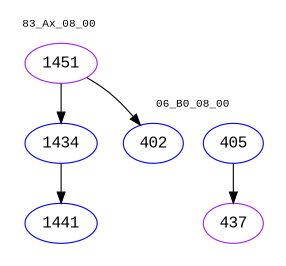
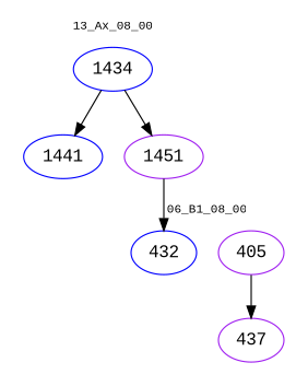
  digraph {
    fontname="Liberation Mono"
    node [color=blue fontname="Liberation Mono"]
    edge [color=black fontname="Liberation Mono"]
    n1 [label=1434]
    n2 [label=1441]
    n3 [color=purple label=1451]
-   n4 [label=405]
-   n5 [label=402]
+   n4 [color=purple label=405]
+   n5 [label=432]
    n6 [color=purple label=437]
    subgraph cluster_1 {
      color=white
      fontsize=10
-     label="83_Ax_08_00"
+     label="13_Ax_08_00"
      n1
      n2
      n3
    }
    subgraph cluster_2 {
      color=white
      fontsize=10
-     label="06_B0_08_00"
+     label="06_B1_08_00"
      n4
      n5
      n6
    }
    n1 -> n2
-   n3 -> n1
+   n1 -> n3
    n3 -> n5
    n4 -> n6
  }
